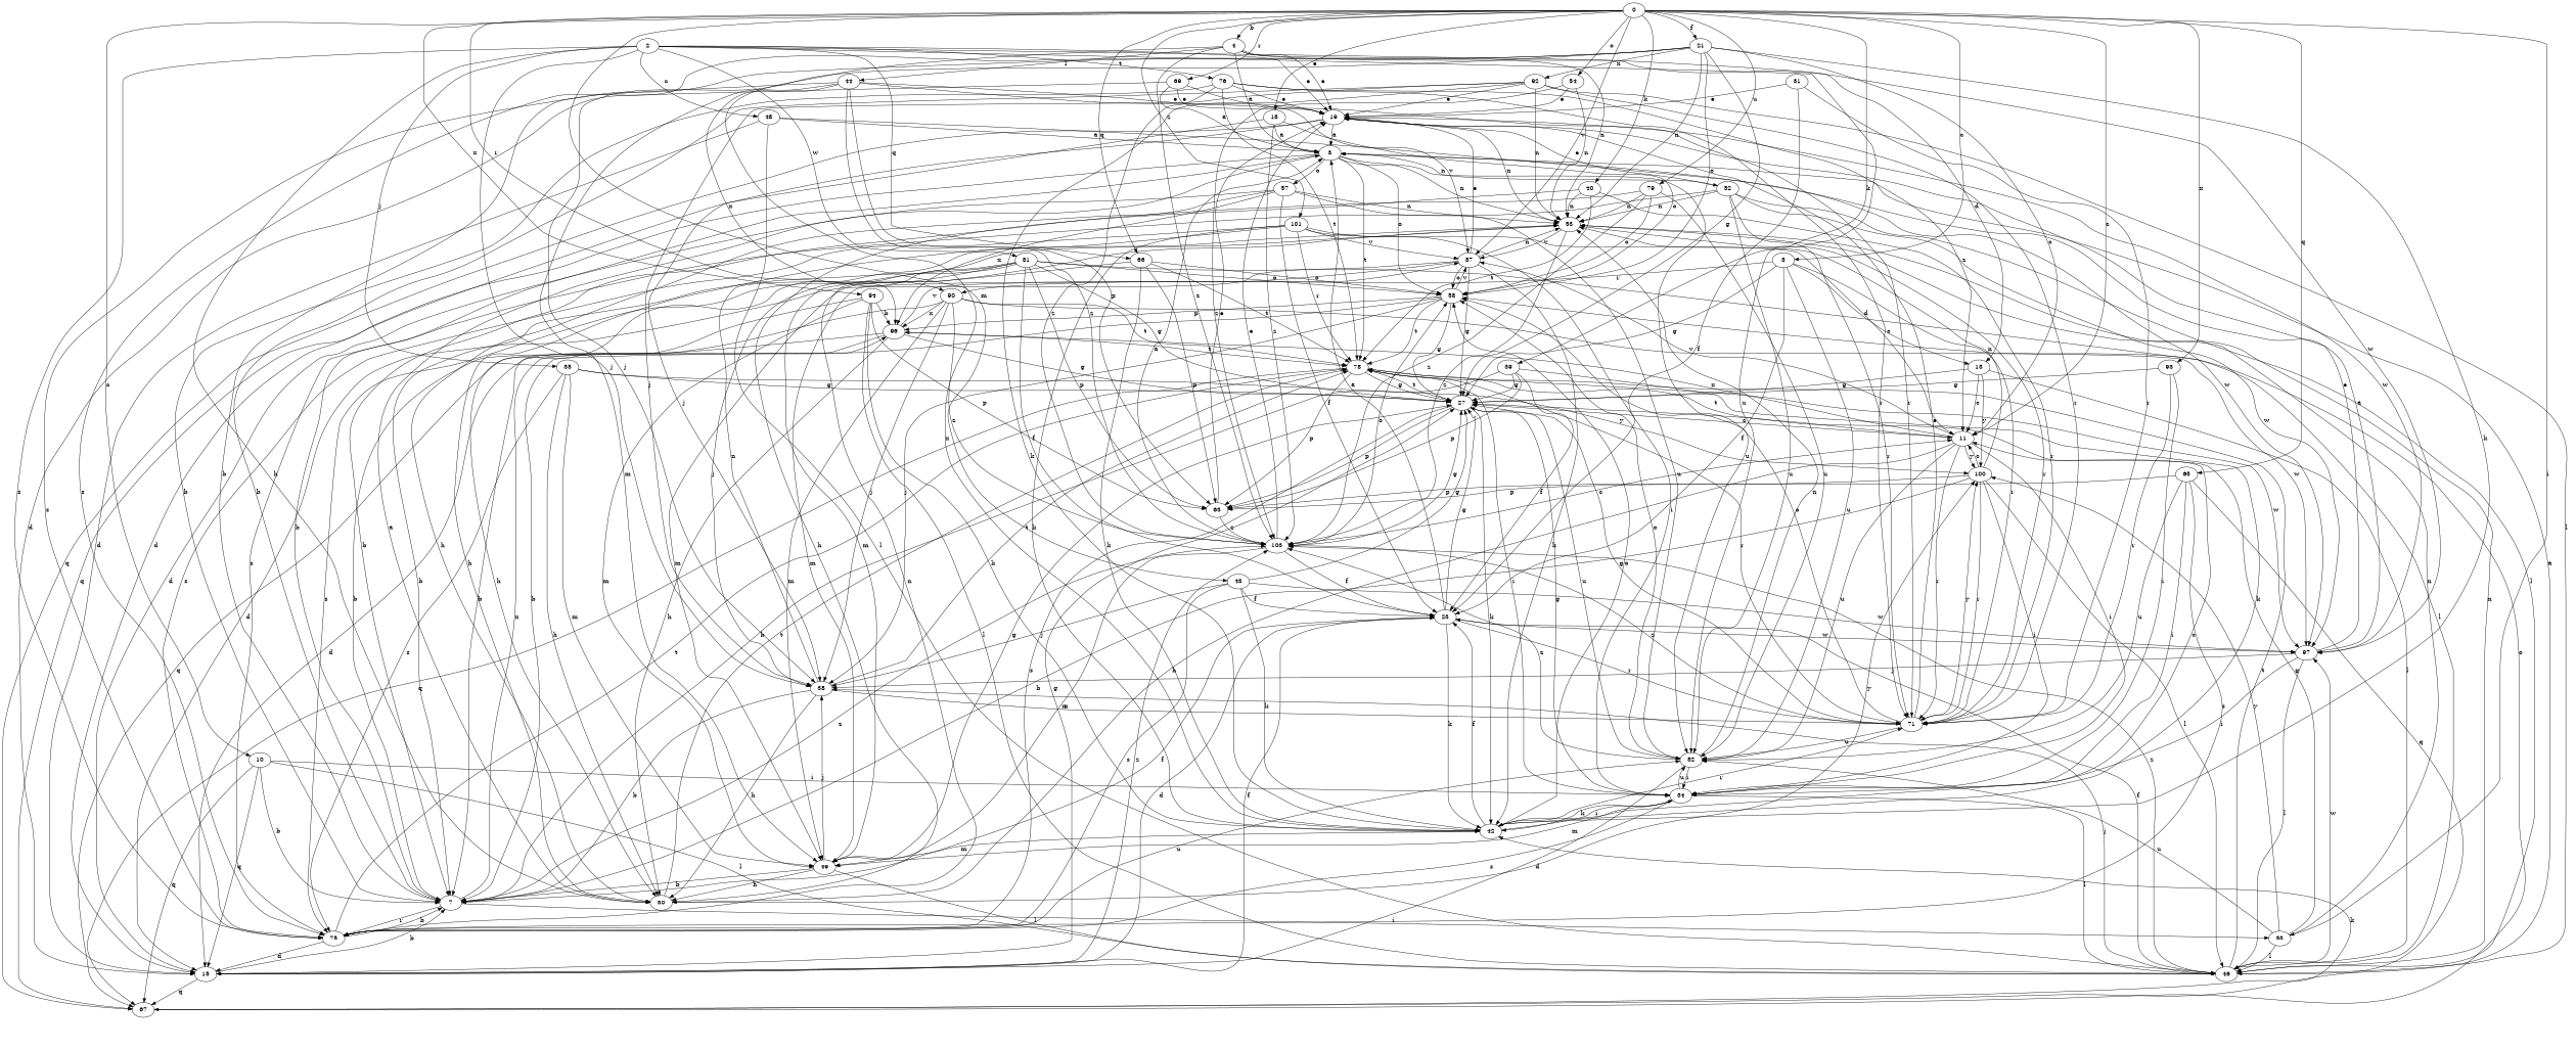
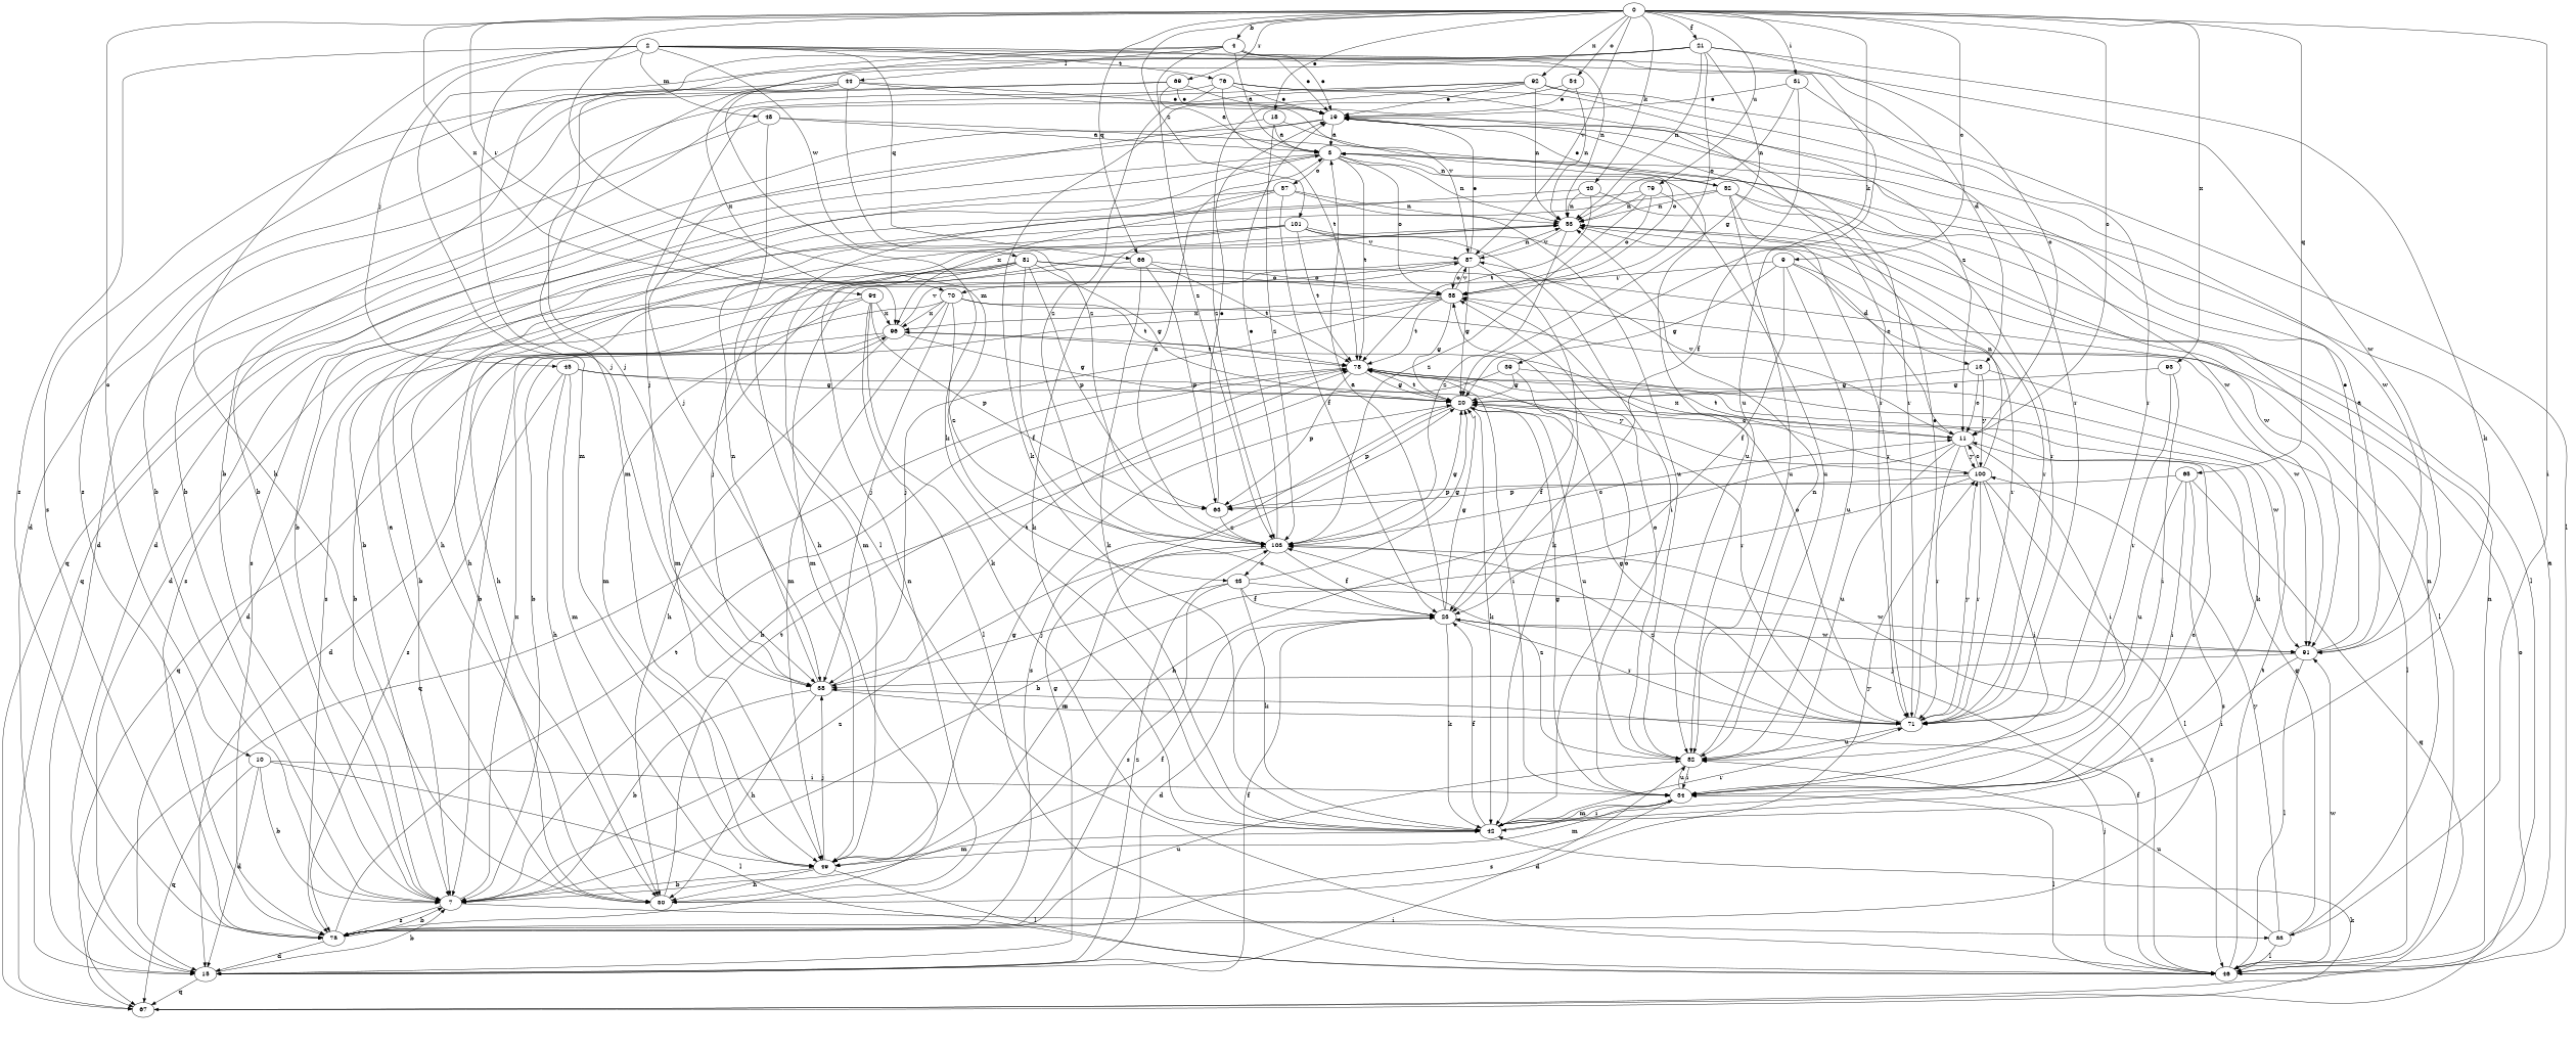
  strict digraph {
    0
    4
-   8
+   8 [label=9]
    10
    11
    18
    21
    31
    33
    39
    40
    n12 [label=43]
    54
    65
    66
    69
-   70 [label=90]
+   70
    79
    87
    92
    93
    94
    101
    19
    3
    53
    13
    42
    44
    49
    103
    82
    23
-   27
+   27 [label=20]
    71
    7
    67
    15
    34
    46
    30
    78
    100
    38
    58
    75
    63
-   91 [label=97]
+   91
    96
    2
-   35
+   35 [label=45]
    48
    76
    n54 [label=81]
    52
    57
    0 -> 4 [label=b]
    0 -> 8 [label=c]
    0 -> 10 [label=c]
    0 -> 11 [label=c]
    0 -> 18 [label=e]
    0 -> 21 [label=f]
+   0 -> 31 [label=i]
    0 -> 33 [label=i]
    0 -> 39 [label=k]
    0 -> 40 [label=k]
    0 -> n12 [label=m]
    0 -> 54 [label=o]
    0 -> 65 [label=q]
    0 -> 66 [label=q]
    0 -> 69 [label=r]
    0 -> 70 [label=r]
    0 -> 79 [label=u]
    0 -> 87 [label=v]
-   21 -> 92 [label=x]
+   0 -> 92 [label=x]
    0 -> 93 [label=x]
    0 -> 94 [label=x]
    0 -> 101 [label=z]
    4 -> 19 [label=e]
    4 -> 3 [label=a]
    4 -> 53 [label=n]
    4 -> 13 [label=d]
-   4 -> 42 [label=x]
+   4 -> 42 [label=k]
    4 -> 44 [label=l]
+   4 -> 49 [label=m]
    4 -> 103 [label=z]
    8 -> 70 [label=r]
    8 -> 13 [label=d]
    8 -> 82 [label=u]
    8 -> 23 [label=f]
    8 -> 27 [label=g]
    8 -> 71 [label=r]
    10 -> 7 [label=b]
    10 -> 67 [label=q]
-   10 -> 15 [label=q]
+   10 -> 15 [label=d]
    10 -> 34 [label=i]
    10 -> 46 [label=l]
    11 -> 87 [label=v]
    11 -> 82 [label=u]
    11 -> 71 [label=r]
    11 -> 34 [label=i]
    11 -> 30 [label=h]
    11 -> 78 [label=t]
    11 -> 100 [label=y]
    18 -> 3 [label=a]
    18 -> 103 [label=z]
    18 -> 38 [label=j]
    18 -> 58 [label=o]
    21 -> 11 [label=c]
    21 -> 53 [label=n]
    21 -> 42 [label=k]
    21 -> 27 [label=g]
    21 -> 7 [label=b]
    21 -> 38 [label=j]
    21 -> 58 [label=o]
    21 -> 75 [label=s]
    31 -> 19 [label=e]
    31 -> 23 [label=f]
    31 -> 71 [label=r]
    33 -> 53 [label=n]
    33 -> 82 [label=u]
    33 -> 27 [label=g]
    33 -> 46 [label=l]
    33 -> 100 [label=y]
    39 -> 42 [label=k]
    39 -> 23 [label=f]
    39 -> 27 [label=g]
    39 -> 7 [label=b]
-   39 -> 63 [label=p]
    40 -> 53 [label=n]
    40 -> 71 [label=r]
    40 -> 30 [label=h]
    40 -> 78 [label=t]
    n12 -> 42 [label=k]
    n12 -> 23 [label=f]
    n12 -> 27 [label=g]
    n12 -> 38 [label=j]
    n12 -> 75 [label=s]
    n12 -> 91 [label=w]
    54 -> 19 [label=e]
    54 -> 53 [label=n]
    54 -> 103 [label=z]
    65 -> 82 [label=u]
    65 -> 67 [label=q]
    65 -> 34 [label=i]
    65 -> 75 [label=s]
    65 -> 63 [label=p]
    66 -> 42 [label=k]
    66 -> 49 [label=m]
    66 -> 78 [label=t]
    66 -> 58 [label=o]
    66 -> 63 [label=p]
    69 -> 19 [label=e]
    69 -> 3 [label=a]
    69 -> 71 [label=r]
+   69 -> 7 [label=b]
    69 -> 15 [label=d]
    70 -> 49 [label=m]
    70 -> 103 [label=z]
    70 -> 7 [label=b]
    70 -> 78 [label=t]
    70 -> 38 [label=j]
    70 -> 91 [label=w]
    70 -> 96 [label=x]
    79 -> 53 [label=n]
    79 -> 103 [label=z]
    79 -> 82 [label=u]
    79 -> 7 [label=b]
    79 -> 58 [label=o]
    87 -> 19 [label=e]
    87 -> 53 [label=n]
    87 -> 42 [label=k]
    87 -> 49 [label=m]
    87 -> 27 [label=g]
    87 -> 7 [label=b]
    87 -> 58 [label=o]
    92 -> 19 [label=e]
    92 -> 53 [label=n]
    92 -> 42 [label=k]
    92 -> 71 [label=r]
    92 -> 7 [label=b]
    92 -> 46 [label=l]
    92 -> 38 [label=j]
    93 -> 27 [label=g]
    93 -> 71 [label=r]
    93 -> 34 [label=i]
    94 -> 42 [label=k]
    94 -> 49 [label=m]
    94 -> 7 [label=b]
    94 -> 46 [label=l]
    94 -> 63 [label=p]
-   94 -> 96 [label=b]
+   94 -> 96 [label=x]
    101 -> 11 [label=c]
    101 -> 87 [label=v]
    101 -> 42 [label=k]
    101 -> 34 [label=i]
    101 -> 30 [label=h]
-   101 -> 78 [label=r]
+   101 -> 78 [label=t]
    101 -> 75 [label=s]
    19 -> 3 [label=a]
-   19 -> 53 [label=n]
+   31 -> 53 [label=n]
    19 -> 67 [label=q]
    19 -> 15 [label=d]
    19 -> 91 [label=w]
    3 -> 53 [label=n]
    3 -> 82 [label=u]
    3 -> 7 [label=b]
    3 -> 67 [label=q]
    3 -> 78 [label=t]
    3 -> 58 [label=o]
    3 -> 52 [label=n]
    3 -> 57 [label=o]
    53 -> 87 [label=v]
    53 -> 49 [label=m]
    53 -> 103 [label=z]
    53 -> 71 [label=r]
    13 -> 11 [label=c]
    13 -> 27 [label=g]
    13 -> 46 [label=l]
    13 -> 100 [label=y]
    42 -> 11 [label=c]
    42 -> 49 [label=m]
    42 -> 23 [label=f]
    42 -> 71 [label=r]
    42 -> 34 [label=i]
    42 -> 58 [label=o]
    44 -> 87 [label=v]
    44 -> 19 [label=e]
    44 -> 49 [label=m]
    44 -> 103 [label=z]
    44 -> 75 [label=s]
-   44 -> 63 [label=p]
    44 -> 96 [label=x]
    49 -> 27 [label=g]
    49 -> 7 [label=b]
    49 -> 46 [label=l]
    49 -> 30 [label=h]
    49 -> 38 [label=j]
    103 -> 11 [label=c]
    103 -> 19 [label=e]
    103 -> 3 [label=a]
    103 -> 49 [label=m]
    103 -> 23 [label=f]
    103 -> 27 [label=g]
-   103 -> 58 [label=o]
+   103 -> n12 [label=o]
    82 -> 53 [label=n]
    82 -> 103 [label=z]
    82 -> 15 [label=d]
    82 -> 34 [label=i]
    82 -> 58 [label=o]
    23 -> 3 [label=a]
    23 -> 42 [label=k]
    23 -> 27 [label=g]
    23 -> 71 [label=r]
    23 -> 15 [label=d]
    23 -> 91 [label=w]
    27 -> 11 [label=c]
    27 -> 42 [label=k]
    27 -> 82 [label=u]
    27 -> 78 [label=t]
    27 -> 75 [label=s]
    27 -> 63 [label=p]
    71 -> 19 [label=e]
    71 -> 103 [label=z]
    71 -> 82 [label=u]
    71 -> 27 [label=g]
    71 -> 100 [label=y]
    71 -> 58 [label=o]
    7 -> 33 [label=i]
    7 -> 103 [label=z]
    7 -> 23 [label=f]
-   7 -> 75 [label=r]
+   7 -> 75 [label=s]
    7 -> 96 [label=x]
    67 -> 42 [label=k]
    67 -> 58 [label=o]
    15 -> 103 [label=z]
    15 -> 23 [label=f]
    15 -> 27 [label=g]
    15 -> 7 [label=b]
    15 -> 67 [label=q]
-   34 -> 42 [label=k]
+   34 -> 42 [label=m]
    34 -> 49 [label=m]
    34 -> 82 [label=u]
    34 -> 27 [label=g]
-   34 -> 46 [label=l]
+   46 -> 34 [label=l]
    34 -> 75 [label=s]
    46 -> 3 [label=a]
    46 -> 53 [label=n]
    46 -> 103 [label=z]
    46 -> 23 [label=f]
    46 -> 78 [label=t]
    46 -> 38 [label=j]
    46 -> 91 [label=w]
    30 -> 3 [label=a]
    30 -> 78 [label=t]
    30 -> 100 [label=y]
    78 -> 27 [label=g]
    78 -> 71 [label=r]
    78 -> 67 [label=q]
    78 -> 34 [label=i]
    78 -> 63 [label=p]
    78 -> 91 [label=w]
    100 -> 11 [label=c]
    100 -> 53 [label=n]
    100 -> 71 [label=r]
    100 -> 7 [label=b]
    100 -> 34 [label=i]
    100 -> 46 [label=l]
    100 -> 63 [label=p]
-   11 -> 96 [label=x]
+   100 -> 96 [label=x]
    38 -> 53 [label=n]
    38 -> 71 [label=r]
    38 -> 7 [label=b]
    38 -> 30 [label=h]
    38 -> 78 [label=t]
    58 -> 87 [label=v]
    58 -> 27 [label=g]
    58 -> 7 [label=b]
    58 -> 78 [label=t]
    58 -> 38 [label=j]
-   58 -> 96 [label=p]
+   58 -> 96 [label=x]
    75 -> 53 [label=n]
    75 -> 82 [label=u]
    75 -> 7 [label=b]
    75 -> 15 [label=d]
    75 -> 78 [label=t]
    63 -> 19 [label=e]
    63 -> 103 [label=z]
    91 -> 19 [label=e]
    91 -> 3 [label=a]
    91 -> 34 [label=i]
    91 -> 46 [label=l]
    91 -> 38 [label=j]
    96 -> 87 [label=v]
    96 -> 27 [label=g]
    96 -> 67 [label=q]
    96 -> 15 [label=d]
    96 -> 30 [label=h]
    96 -> 78 [label=t]
    2 -> 66 [label=q]
    2 -> 19 [label=e]
    2 -> 82 [label=u]
    2 -> 30 [label=h]
    2 -> 38 [label=j]
    2 -> 75 [label=s]
    2 -> 91 [label=w]
    2 -> 35 [label=j]
-   2 -> 48 [label=c]
+   2 -> 48 [label=m]
    2 -> 76 [label=t]
    2 -> n54 [label=w]
    35 -> 49 [label=m]
    35 -> 27 [label=g]
    35 -> 30 [label=h]
    35 -> 100 [label=y]
    35 -> 75 [label=s]
    48 -> 3 [label=a]
    48 -> 15 [label=d]
    48 -> 46 [label=l]
    48 -> 91 [label=w]
    76 -> 11 [label=z]
    76 -> 19 [label=e]
    76 -> 103 [label=z]
    76 -> 71 [label=r]
    76 -> 7 [label=b]
    76 -> 78 [label=t]
    n54 -> 23 [label=f]
    n54 -> 27 [label=g]
    n54 -> 15 [label=d]
    n54 -> 46 [label=l]
    n54 -> 30 [label=h]
    n54 -> 38 [label=j]
    n54 -> 58 [label=o]
    n54 -> 75 [label=s]
    n54 -> 63 [label=p]
    52 -> 19 [label=e]
    52 -> 53 [label=n]
    52 -> 82 [label=u]
    52 -> 71 [label=r]
    52 -> 46 [label=l]
    52 -> 75 [label=s]
    52 -> 91 [label=w]
    57 -> 53 [label=n]
    57 -> 82 [label=u]
    57 -> 23 [label=f]
    57 -> 15 [label=d]
    57 -> 30 [label=h]
    57 -> 96 [label=x]
  }
